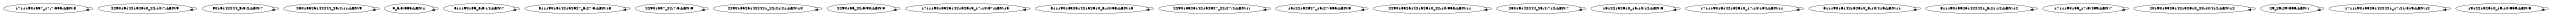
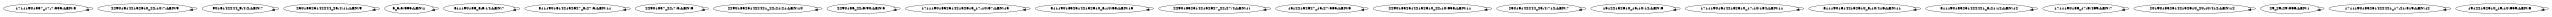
  digraph {
    "17111901837_17-7:333-LEN:8"
    "229016142132610_22-10:7-LEN:9"
-   "9016142244_9-4:2-LEN:7" [label="9016142244_9-3:2-LEN:7"]
+   "9016142244_9-4:2-LEN:7"
    "23018325142244_23-4:11-LEN:9"
    "5_5-5:665-LEN:1"
    "811190186_8-6:14-LEN:7"
-   "81119016142132627_8-27:3-LEN:11" [label="81119016142132627_8-27:3-LEN:18"]
+   "81119016142132627_8-27:3-LEN:11"
    "22901837_22-7:3-LEN:6"
    "2290183251422421_22-21:21-LEN:10"
    n10 [label="2290186_22-6:90-LEN:5"]
    n11 [label="171119018325142132613_17-10:67-LEN:13"]
    "81119018325142132610_8-10:68-LEN:13"
    "229018325142132627_22-27:4-LEN:11"
    "15122132627_15-27:565-LEN:6"
    "229018325142132610_22-10:638-LEN:11"
    "23016142244_23-4:712-LEN:7"
    "15122132610_15-10:12-LEN:6"
    "171119016142132610_17-10:164-LEN:11"
    "81119016142132610_8-10:416-LEN:11"
    "811190183251422421_8-21:12-LEN:12"
    "1711190186_17-6:469-LEN:7"
    "2019018325142132610_20-10:412-LEN:12"
    "29_29-29:866-LEN:1"
    "1711190183251422421_17-21:819-LEN:12"
    "19122132610_19-10:659-LEN:6"
    "17111901837_17-7:333-LEN:8" -> "17111901837_17-7:333-LEN:8"
    "229016142132610_22-10:7-LEN:9" -> "229016142132610_22-10:7-LEN:9"
    "9016142244_9-4:2-LEN:7" -> "9016142244_9-4:2-LEN:7"
    "23018325142244_23-4:11-LEN:9" -> "23018325142244_23-4:11-LEN:9"
    "5_5-5:665-LEN:1" -> "5_5-5:665-LEN:1"
    "811190186_8-6:14-LEN:7" -> "811190186_8-6:14-LEN:7"
    "81119016142132627_8-27:3-LEN:11" -> "81119016142132627_8-27:3-LEN:11"
    "22901837_22-7:3-LEN:6" -> "22901837_22-7:3-LEN:6"
    "2290183251422421_22-21:21-LEN:10" -> "2290183251422421_22-21:21-LEN:10"
    n10 -> n10
    n11 -> n11
    "81119018325142132610_8-10:68-LEN:13" -> "81119018325142132610_8-10:68-LEN:13"
    "229018325142132627_22-27:4-LEN:11" -> "229018325142132627_22-27:4-LEN:11"
    "15122132627_15-27:565-LEN:6" -> "15122132627_15-27:565-LEN:6"
    "229018325142132610_22-10:638-LEN:11" -> "229018325142132610_22-10:638-LEN:11"
    "23016142244_23-4:712-LEN:7" -> "23016142244_23-4:712-LEN:7"
    "15122132610_15-10:12-LEN:6" -> "15122132610_15-10:12-LEN:6"
    "171119016142132610_17-10:164-LEN:11" -> "171119016142132610_17-10:164-LEN:11"
    "81119016142132610_8-10:416-LEN:11" -> "81119016142132610_8-10:416-LEN:11"
    "811190183251422421_8-21:12-LEN:12" -> "811190183251422421_8-21:12-LEN:12"
    "1711190186_17-6:469-LEN:7" -> "1711190186_17-6:469-LEN:7"
    "2019018325142132610_20-10:412-LEN:12" -> "2019018325142132610_20-10:412-LEN:12"
    "29_29-29:866-LEN:1" -> "29_29-29:866-LEN:1"
    "1711190183251422421_17-21:819-LEN:12" -> "1711190183251422421_17-21:819-LEN:12"
    "19122132610_19-10:659-LEN:6" -> "19122132610_19-10:659-LEN:6"
  }
